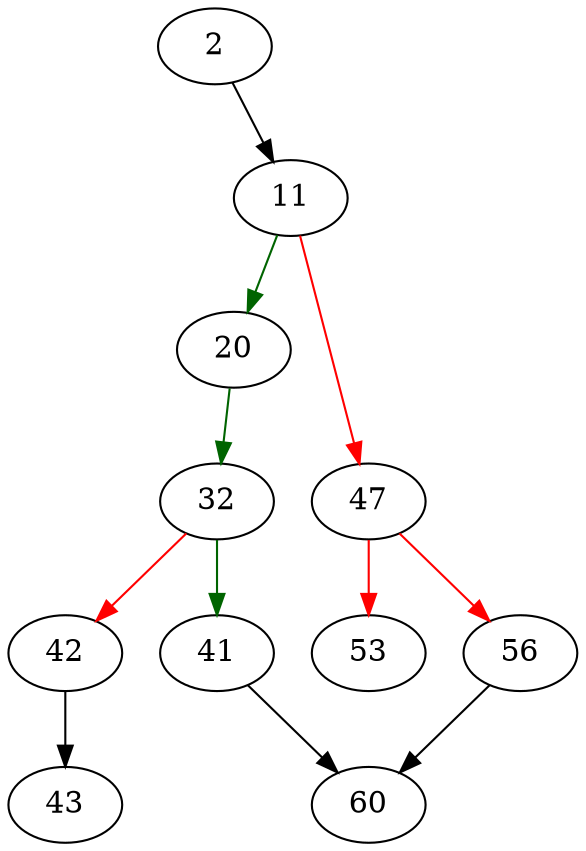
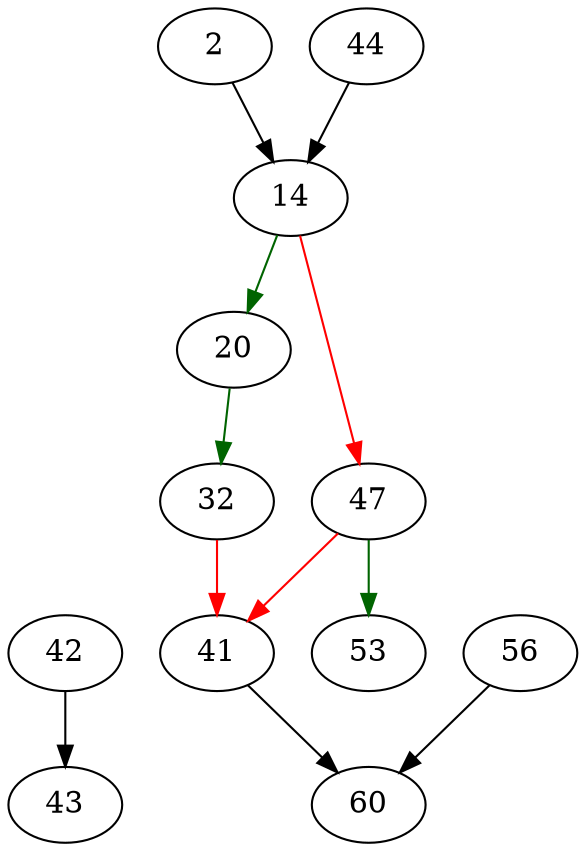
  strict digraph {
    2 [entry=true]
-   14 [label=11]
+   14
    20
    47
    32
    53
    56
    41
    42
    60
    43
+   44
    2 -> 14
    14 -> 20 [color=darkgreen cond=true]
    14 -> 47 [color=red cond=false]
    20 -> 32 [color=darkgreen cond=true]
-   47 -> 53 [color=red cond=true]
-   47 -> 56 [color=red cond=false]
-   32 -> 41 [color=darkgreen cond=true]
-   32 -> 42 [color=red cond=false]
+   47 -> 53 [color=darkgreen cond=true]
+   47 -> 41 [color=red cond=false]
+   32 -> 41 [color=red cond=true]
    56 -> 60
    41 -> 60
    42 -> 43
+   44 -> 14
  }
